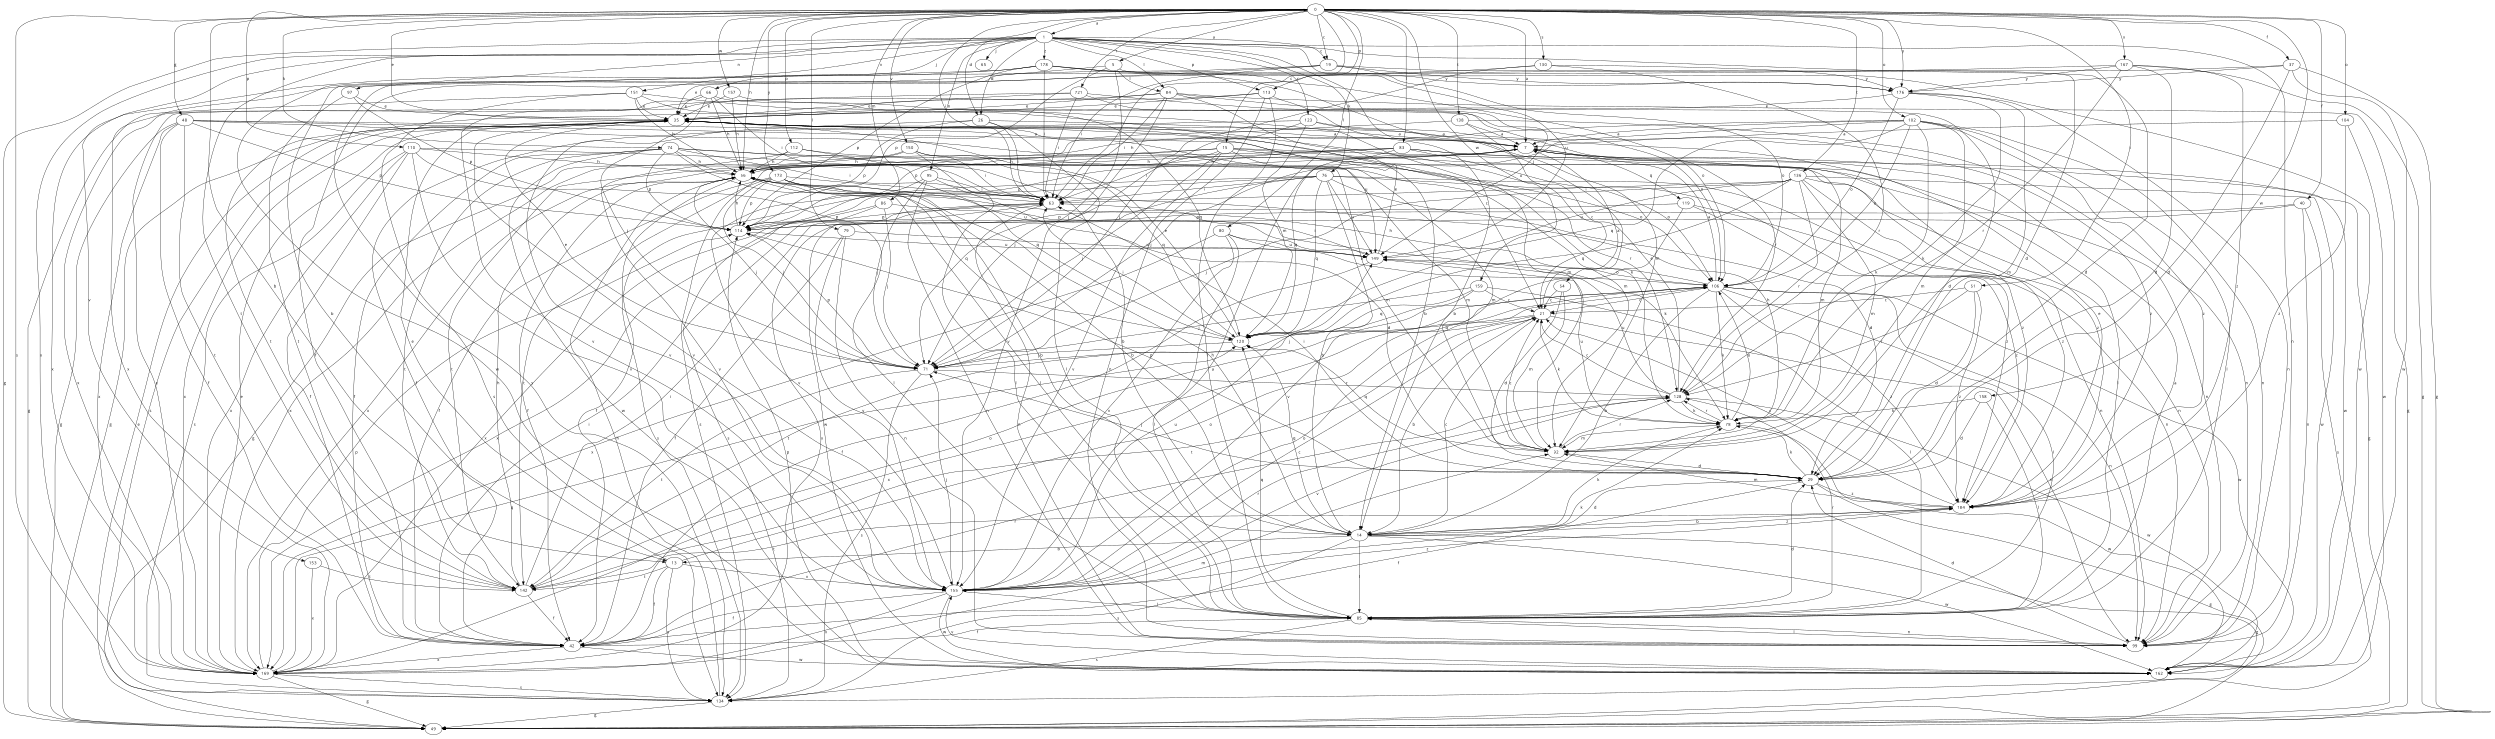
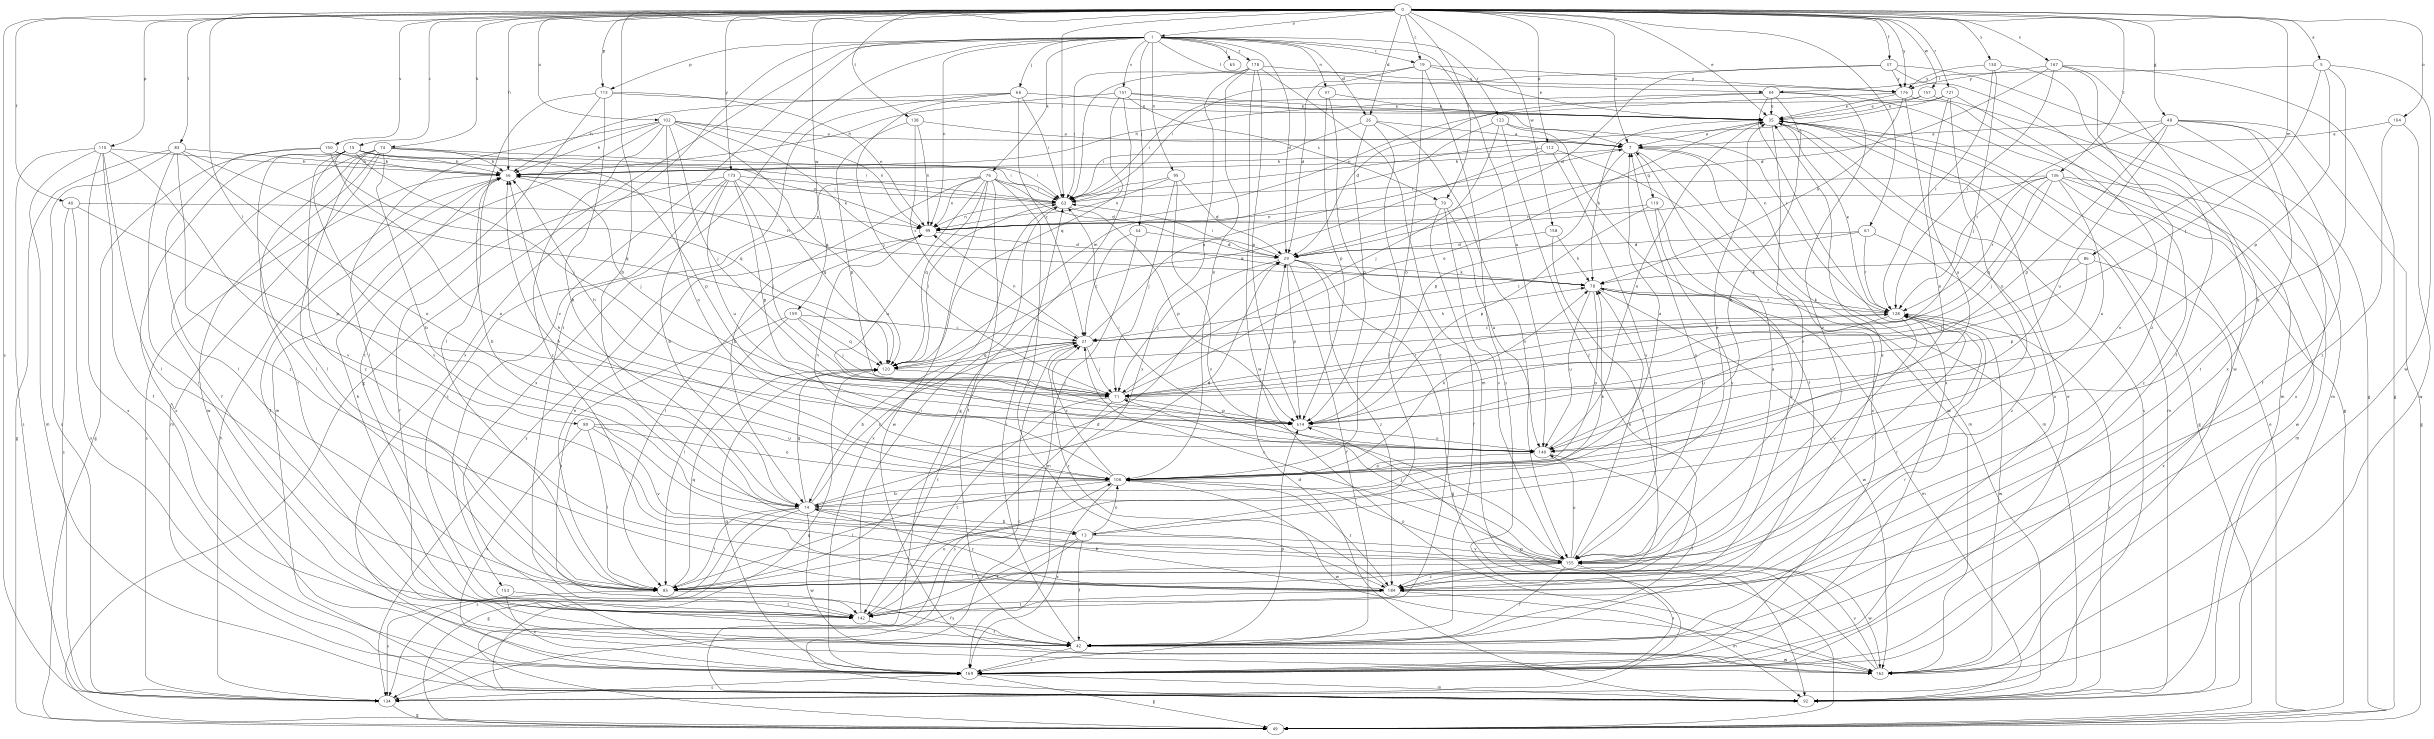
  strict digraph {
    fontname="Open Sans"
    node [fontname="Open Sans"]
    edge [fontname="Open Sans"]
    0
    1
    5
    7
    13
    15
    19
    26
    35
    37
    40
    48
    56
    61
    63
    74
    79
    80
    83
    86
    102
    104
    110
    112
    113
    n26 [label=721]
    130
    134
    136
    138
    150
    157
    158
    159
    167
    173
    176
    29
    49
    64
    65
    66
    76
    84
    95
    97
    99
    123
    142
    149
    151
    153
    169
    178
    71
-   114
+   114 [label=614]
    162
    92
    119
    42
    106
    155
    85
    184
    78
    128
    14
    21
    120
    0 -> 1 [label=a]
    0 -> 5 [label=a]
    0 -> 7 [label=a]
    0 -> 13 [label=b]
    0 -> 15 [label=c]
    0 -> 19 [label=c]
    0 -> 26 [label=d]
    0 -> 35 [label=e]
    0 -> 37 [label=f]
    0 -> 40 [label=f]
    0 -> 48 [label=g]
    0 -> 56 [label=h]
    0 -> 61 [label=i]
-   63 -> 0 [label=i]
+   0 -> 63 [label=i]
    0 -> 74 [label=k]
    0 -> 79 [label=l]
    0 -> 80 [label=l]
    0 -> 83 [label=l]
    0 -> 86 [label=m]
    0 -> 102 [label=o]
    0 -> 104 [label=o]
    0 -> 110 [label=p]
    0 -> 112 [label=p]
    0 -> 113 [label=p]
    0 -> n26 [label=r]
    0 -> 130 [label=s]
    0 -> 134 [label=s]
    0 -> 136 [label=t]
    0 -> 138 [label=t]
    0 -> 150 [label=v]
    0 -> 157 [label=w]
    0 -> 158 [label=w]
    0 -> 159 [label=w]
    0 -> 167 [label=x]
    0 -> 173 [label=y]
    0 -> 176 [label=y]
    1 -> 19 [label=c]
    1 -> 26 [label=d]
    1 -> 113 [label=p]
    1 -> 29 [label=d]
    1 -> 49 [label=g]
    1 -> 64 [label=j]
    1 -> 65 [label=j]
    1 -> 66 [label=j]
    1 -> 76 [label=k]
    1 -> 84 [label=l]
    1 -> 95 [label=n]
    1 -> 97 [label=n]
    1 -> 99 [label=n]
    1 -> 123 [label=r]
    1 -> 142 [label=t]
    1 -> 149 [label=u]
    1 -> 151 [label=v]
    1 -> 153 [label=v]
    1 -> 169 [label=x]
    1 -> 178 [label=z]
    5 -> 13 [label=b]
    5 -> 84 [label=l]
    5 -> 71 [label=j]
    5 -> 114 [label=p]
    5 -> 162 [label=w]
    7 -> 56 [label=h]
    7 -> 169 [label=x]
    7 -> 114 [label=p]
    7 -> 162 [label=w]
    7 -> 92 [label=m]
    7 -> 119 [label=q]
    13 -> 35 [label=e]
    13 -> 134 [label=s]
    13 -> 142 [label=t]
    13 -> 42 [label=f]
    13 -> 106 [label=o]
    13 -> 155 [label=v]
    15 -> 56 [label=h]
    15 -> 63 [label=i]
    15 -> 99 [label=n]
    15 -> 169 [label=x]
    15 -> 71 [label=j]
    15 -> 106 [label=o]
    15 -> 155 [label=v]
    15 -> 85 [label=l]
    15 -> 184 [label=z]
    19 -> 35 [label=e]
    19 -> 63 [label=i]
    19 -> 134 [label=s]
    19 -> 176 [label=y]
    19 -> 29 [label=d]
    19 -> 106 [label=o]
    26 -> 7 [label=a]
    26 -> 63 [label=i]
    26 -> 114 [label=p]
    26 -> 155 [label=v]
    26 -> 85 [label=l]
    35 -> 7 [label=a]
    35 -> 134 [label=s]
    35 -> 49 [label=g]
    35 -> 169 [label=x]
    35 -> 92 [label=m]
    35 -> 155 [label=v]
    35 -> 78 [label=k]
    37 -> 63 [label=i]
    37 -> 176 [label=y]
    37 -> 29 [label=d]
    37 -> 49 [label=g]
    37 -> 162 [label=w]
    40 -> 134 [label=s]
    40 -> 99 [label=n]
    40 -> 169 [label=x]
    40 -> 114 [label=p]
    48 -> 7 [label=a]
    48 -> 49 [label=g]
    48 -> 142 [label=t]
    48 -> 149 [label=u]
    48 -> 169 [label=x]
    48 -> 114 [label=p]
    48 -> 42 [label=f]
    48 -> 128 [label=r]
    56 -> 63 [label=i]
    56 -> 134 [label=s]
    56 -> 71 [label=j]
    56 -> 42 [label=f]
    56 -> 14 [label=b]
    61 -> 29 [label=d]
    61 -> 184 [label=z]
    61 -> 128 [label=r]
    61 -> 21 [label=c]
    63 -> 99 [label=n]
    63 -> 169 [label=x]
    63 -> 114 [label=p]
    74 -> 56 [label=h]
    74 -> 63 [label=i]
    74 -> 142 [label=t]
    74 -> 114 [label=p]
    74 -> 162 [label=w]
    74 -> 92 [label=m]
    74 -> 42 [label=f]
    74 -> 85 [label=l]
    74 -> 14 [label=b]
    79 -> 99 [label=n]
    79 -> 149 [label=u]
    79 -> 42 [label=f]
    79 -> 155 [label=v]
    80 -> 149 [label=u]
    80 -> 169 [label=x]
    80 -> 106 [label=o]
    80 -> 155 [label=v]
    80 -> 85 [label=l]
    83 -> 56 [label=h]
    83 -> 134 [label=s]
    83 -> 49 [label=g]
    83 -> 142 [label=t]
    83 -> 106 [label=o]
    83 -> 184 [label=z]
    83 -> 120 [label=q]
    86 -> 169 [label=x]
    86 -> 71 [label=j]
    86 -> 114 [label=p]
    86 -> 78 [label=k]
    102 -> 7 [label=a]
    102 -> 56 [label=h]
    102 -> 99 [label=n]
    102 -> 71 [label=j]
    102 -> 92 [label=m]
    102 -> 106 [label=o]
    102 -> 85 [label=l]
    102 -> 184 [label=z]
    102 -> 78 [label=k]
    102 -> 120 [label=q]
    104 -> 7 [label=a]
    104 -> 162 [label=w]
    104 -> 184 [label=z]
    110 -> 56 [label=h]
    110 -> 134 [label=s]
    110 -> 169 [label=x]
    110 -> 92 [label=m]
    110 -> 42 [label=f]
    110 -> 155 [label=v]
    110 -> 85 [label=l]
    112 -> 56 [label=h]
    112 -> 92 [label=m]
    112 -> 155 [label=v]
    112 -> 120 [label=q]
    113 -> 35 [label=e]
    113 -> 99 [label=n]
    113 -> 142 [label=t]
    113 -> 85 [label=l]
    113 -> 14 [label=b]
    n26 -> 35 [label=e]
    n26 -> 63 [label=i]
    n26 -> 149 [label=u]
    n26 -> 106 [label=o]
    n26 -> 155 [label=v]
    130 -> 176 [label=y]
    130 -> 71 [label=j]
    130 -> 42 [label=f]
    130 -> 128 [label=r]
    134 -> 56 [label=h]
    134 -> 49 [label=g]
    136 -> 63 [label=i]
    136 -> 99 [label=n]
    136 -> 149 [label=u]
    136 -> 71 [label=j]
    136 -> 162 [label=w]
    136 -> 92 [label=m]
    136 -> 184 [label=z]
    136 -> 128 [label=r]
    136 -> 120 [label=q]
    138 -> 7 [label=a]
    138 -> 99 [label=n]
    138 -> 114 [label=p]
    138 -> 21 [label=c]
    150 -> 56 [label=h]
    150 -> 63 [label=i]
    150 -> 49 [label=g]
    150 -> 85 [label=l]
    150 -> 120 [label=q]
    157 -> 35 [label=e]
    157 -> 56 [label=h]
    157 -> 92 [label=m]
    158 -> 29 [label=d]
    158 -> 85 [label=l]
    158 -> 78 [label=k]
    159 -> 142 [label=t]
    159 -> 71 [label=j]
    159 -> 85 [label=l]
    159 -> 21 [label=c]
    159 -> 120 [label=q]
    167 -> 176 [label=y]
    167 -> 29 [label=d]
    167 -> 49 [label=g]
    167 -> 169 [label=x]
    167 -> 184 [label=z]
    167 -> 128 [label=r]
    173 -> 63 [label=i]
    173 -> 142 [label=t]
    173 -> 149 [label=u]
    173 -> 71 [label=j]
    173 -> 114 [label=p]
    173 -> 42 [label=f]
    173 -> 14 [label=b]
    173 -> 120 [label=q]
    176 -> 35 [label=e]
    176 -> 99 [label=n]
    176 -> 92 [label=m]
    176 -> 106 [label=o]
    176 -> 78 [label=k]
    29 -> 63 [label=i]
    29 -> 49 [label=g]
    29 -> 71 [label=j]
    29 -> 114 [label=p]
    29 -> 42 [label=f]
    29 -> 184 [label=z]
    29 -> 78 [label=k]
    49 -> 35 [label=e]
    64 -> 29 [label=d]
    64 -> 92 [label=m]
    64 -> 21 [label=c]
    66 -> 35 [label=e]
    66 -> 56 [label=h]
    66 -> 63 [label=i]
    66 -> 169 [label=x]
    66 -> 71 [label=j]
    66 -> 21 [label=c]
    76 -> 63 [label=i]
    76 -> 134 [label=s]
    76 -> 29 [label=d]
    76 -> 99 [label=n]
    76 -> 149 [label=u]
    76 -> 162 [label=w]
    76 -> 42 [label=f]
    76 -> 184 [label=z]
    76 -> 14 [label=b]
    76 -> 120 [label=q]
    84 -> 35 [label=e]
    84 -> 63 [label=i]
    84 -> 29 [label=d]
    84 -> 49 [label=g]
    84 -> 169 [label=x]
    84 -> 155 [label=v]
    84 -> 14 [label=b]
    95 -> 63 [label=i]
    95 -> 29 [label=d]
    95 -> 99 [label=n]
    95 -> 71 [label=j]
    95 -> 155 [label=v]
    97 -> 35 [label=e]
    97 -> 142 [label=t]
    97 -> 114 [label=p]
    99 -> 29 [label=d]
    99 -> 85 [label=l]
    123 -> 7 [label=a]
    123 -> 71 [label=j]
    123 -> 42 [label=f]
    123 -> 184 [label=z]
    123 -> 120 [label=m]
    142 -> 56 [label=h]
    142 -> 63 [label=i]
    142 -> 42 [label=f]
    142 -> 106 [label=o]
    149 -> 35 [label=e]
    149 -> 63 [label=i]
    149 -> 42 [label=f]
    149 -> 106 [label=o]
    151 -> 35 [label=e]
    151 -> 56 [label=h]
-   151 -> 134 [label=s]
+   151 -> 79 [label=s]
    151 -> 49 [label=g]
    151 -> 128 [label=r]
    151 -> 120 [label=q]
    153 -> 142 [label=t]
    153 -> 169 [label=x]
    169 -> 35 [label=e]
    169 -> 134 [label=s]
    169 -> 49 [label=g]
    169 -> 114 [label=p]
    169 -> 92 [label=m]
    169 -> 120 [label=q]
    178 -> 63 [label=i]
    178 -> 176 [label=y]
    178 -> 169 [label=x]
    178 -> 114 [label=p]
    178 -> 162 [label=w]
    178 -> 92 [label=m]
    178 -> 106 [label=o]
    71 -> 35 [label=e]
    71 -> 134 [label=s]
    71 -> 142 [label=t]
    71 -> 114 [label=p]
    71 -> 128 [label=r]
    114 -> 56 [label=h]
    114 -> 149 [label=u]
    162 -> 114 [label=p]
    162 -> 155 [label=v]
    92 -> 29 [label=d]
    92 -> 128 [label=r]
    92 -> 21 [label=c]
    92 -> 120 [label=q]
    119 -> 99 [label=n]
    119 -> 114 [label=p]
    119 -> 155 [label=v]
    119 -> 184 [label=z]
    42 -> 63 [label=i]
    42 -> 169 [label=x]
    42 -> 162 [label=w]
    42 -> 128 [label=r]
    106 -> 7 [label=a]
    106 -> 56 [label=h]
    106 -> 99 [label=n]
    106 -> 169 [label=x]
    106 -> 162 [label=w]
    106 -> 85 [label=l]
    106 -> 184 [label=z]
    106 -> 78 [label=k]
    106 -> 14 [label=b]
    106 -> 21 [label=c]
    155 -> 7 [label=a]
    155 -> 149 [label=u]
    155 -> 169 [label=x]
    155 -> 71 [label=j]
    155 -> 162 [label=w]
    155 -> 42 [label=f]
    155 -> 106 [label=o]
    155 -> 85 [label=l]
    155 -> 184 [label=z]
    155 -> 78 [label=k]
    155 -> 128 [label=r]
    155 -> 21 [label=c]
    85 -> 7 [label=a]
    85 -> 134 [label=s]
    85 -> 29 [label=d]
    85 -> 99 [label=n]
    85 -> 42 [label=f]
    85 -> 128 [label=r]
    85 -> 120 [label=q]
    184 -> 35 [label=e]
    184 -> 142 [label=t]
    184 -> 92 [label=m]
    184 -> 14 [label=b]
    184 -> 21 [label=c]
    78 -> 56 [label=h]
    78 -> 149 [label=u]
    78 -> 162 [label=w]
    78 -> 92 [label=m]
    78 -> 106 [label=o]
    78 -> 128 [label=r]
    128 -> 35 [label=e]
    128 -> 149 [label=u]
    128 -> 162 [label=w]
    128 -> 155 [label=v]
    128 -> 78 [label=k]
    128 -> 21 [label=c]
    14 -> 13 [label=b]
    14 -> 56 [label=h]
    14 -> 134 [label=s]
    14 -> 29 [label=d]
    14 -> 49 [label=g]
    14 -> 162 [label=w]
    14 -> 85 [label=l]
    14 -> 184 [label=z]
    14 -> 78 [label=k]
    14 -> 21 [label=c]
    14 -> 120 [label=q]
    21 -> 7 [label=a]
    21 -> 99 [label=n]
    21 -> 142 [label=t]
    21 -> 71 [label=j]
    21 -> 78 [label=k]
    21 -> 14 [label=b]
    21 -> 120 [label=q]
-   120 -> 35 [label=e]
    120 -> 63 [label=i]
    120 -> 71 [label=j]
  }
